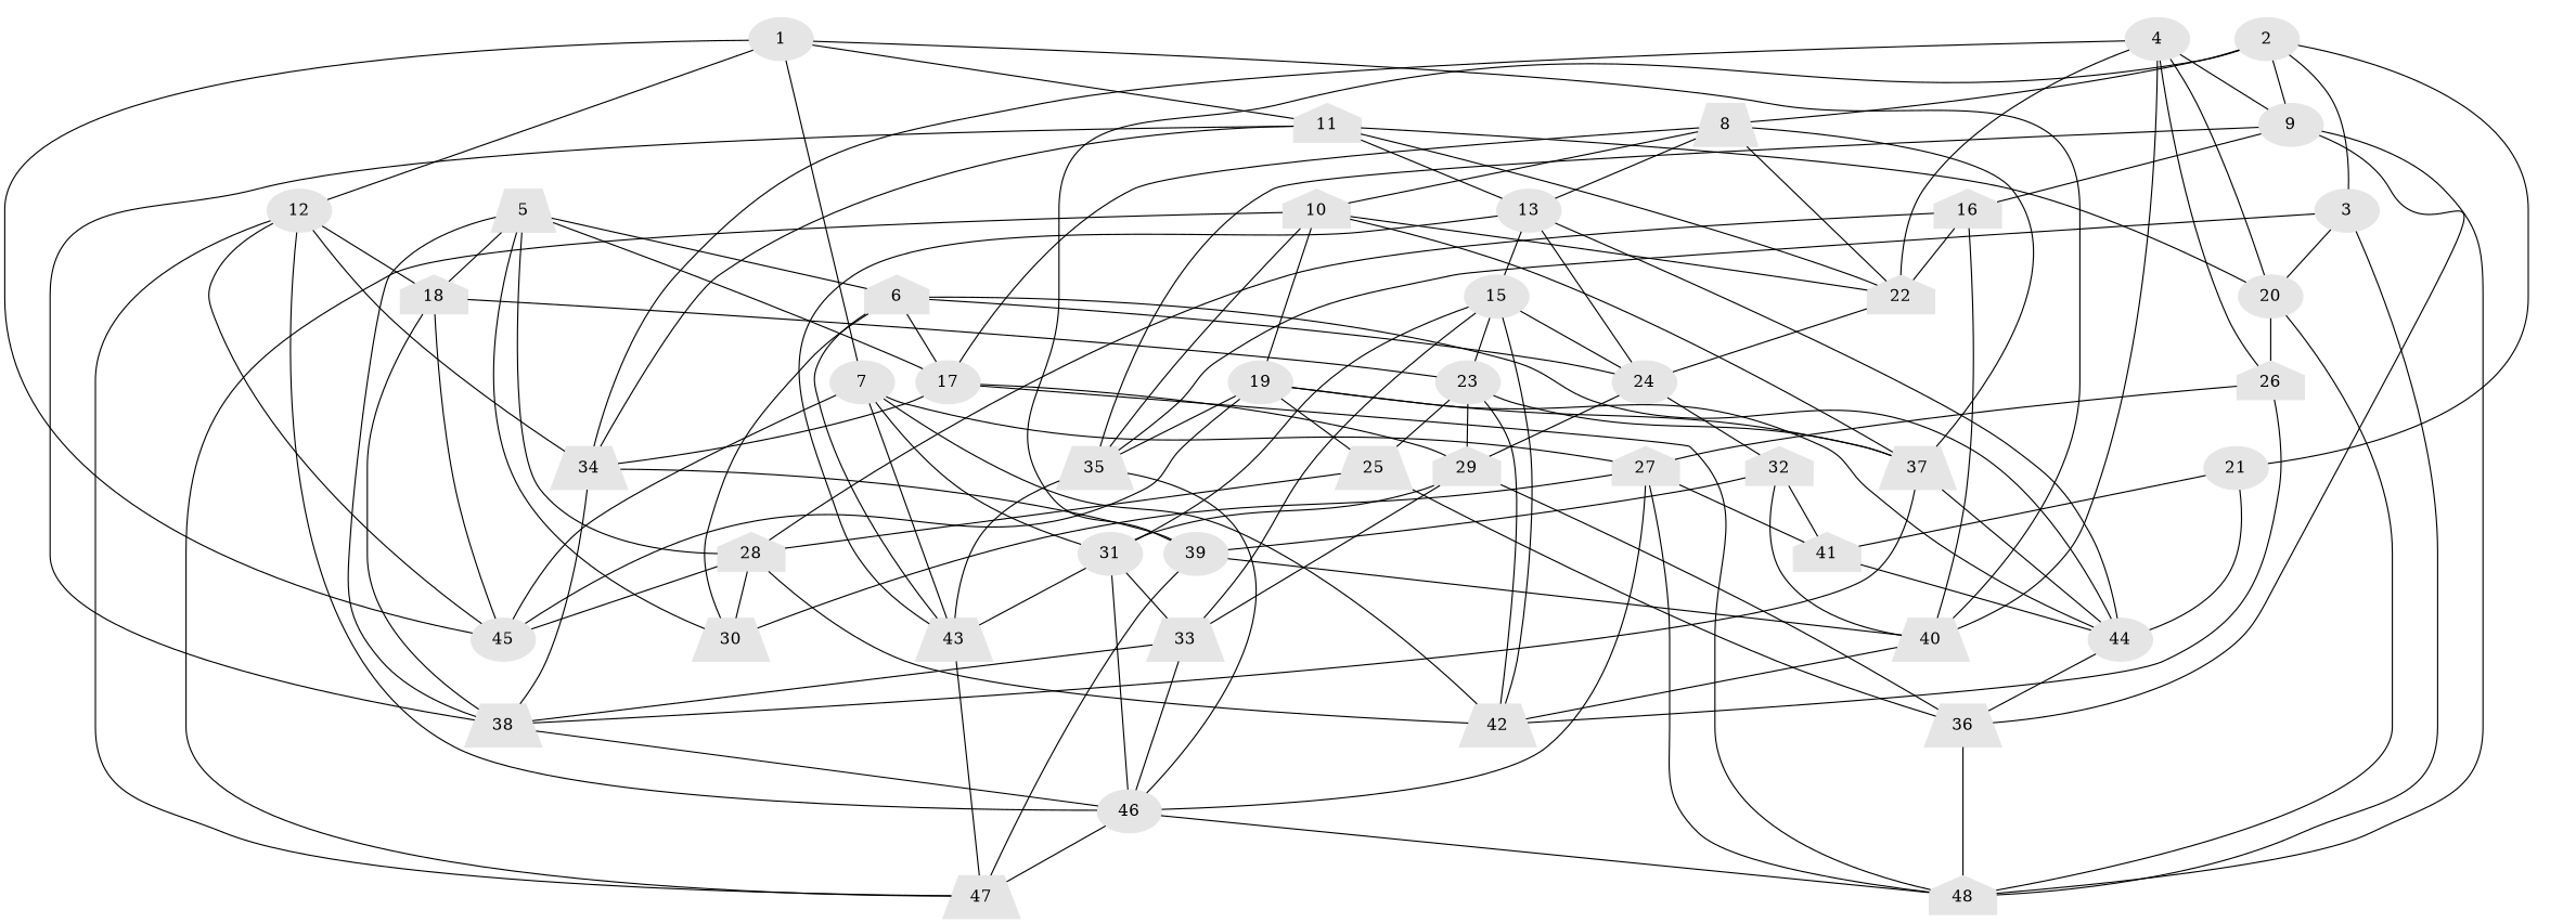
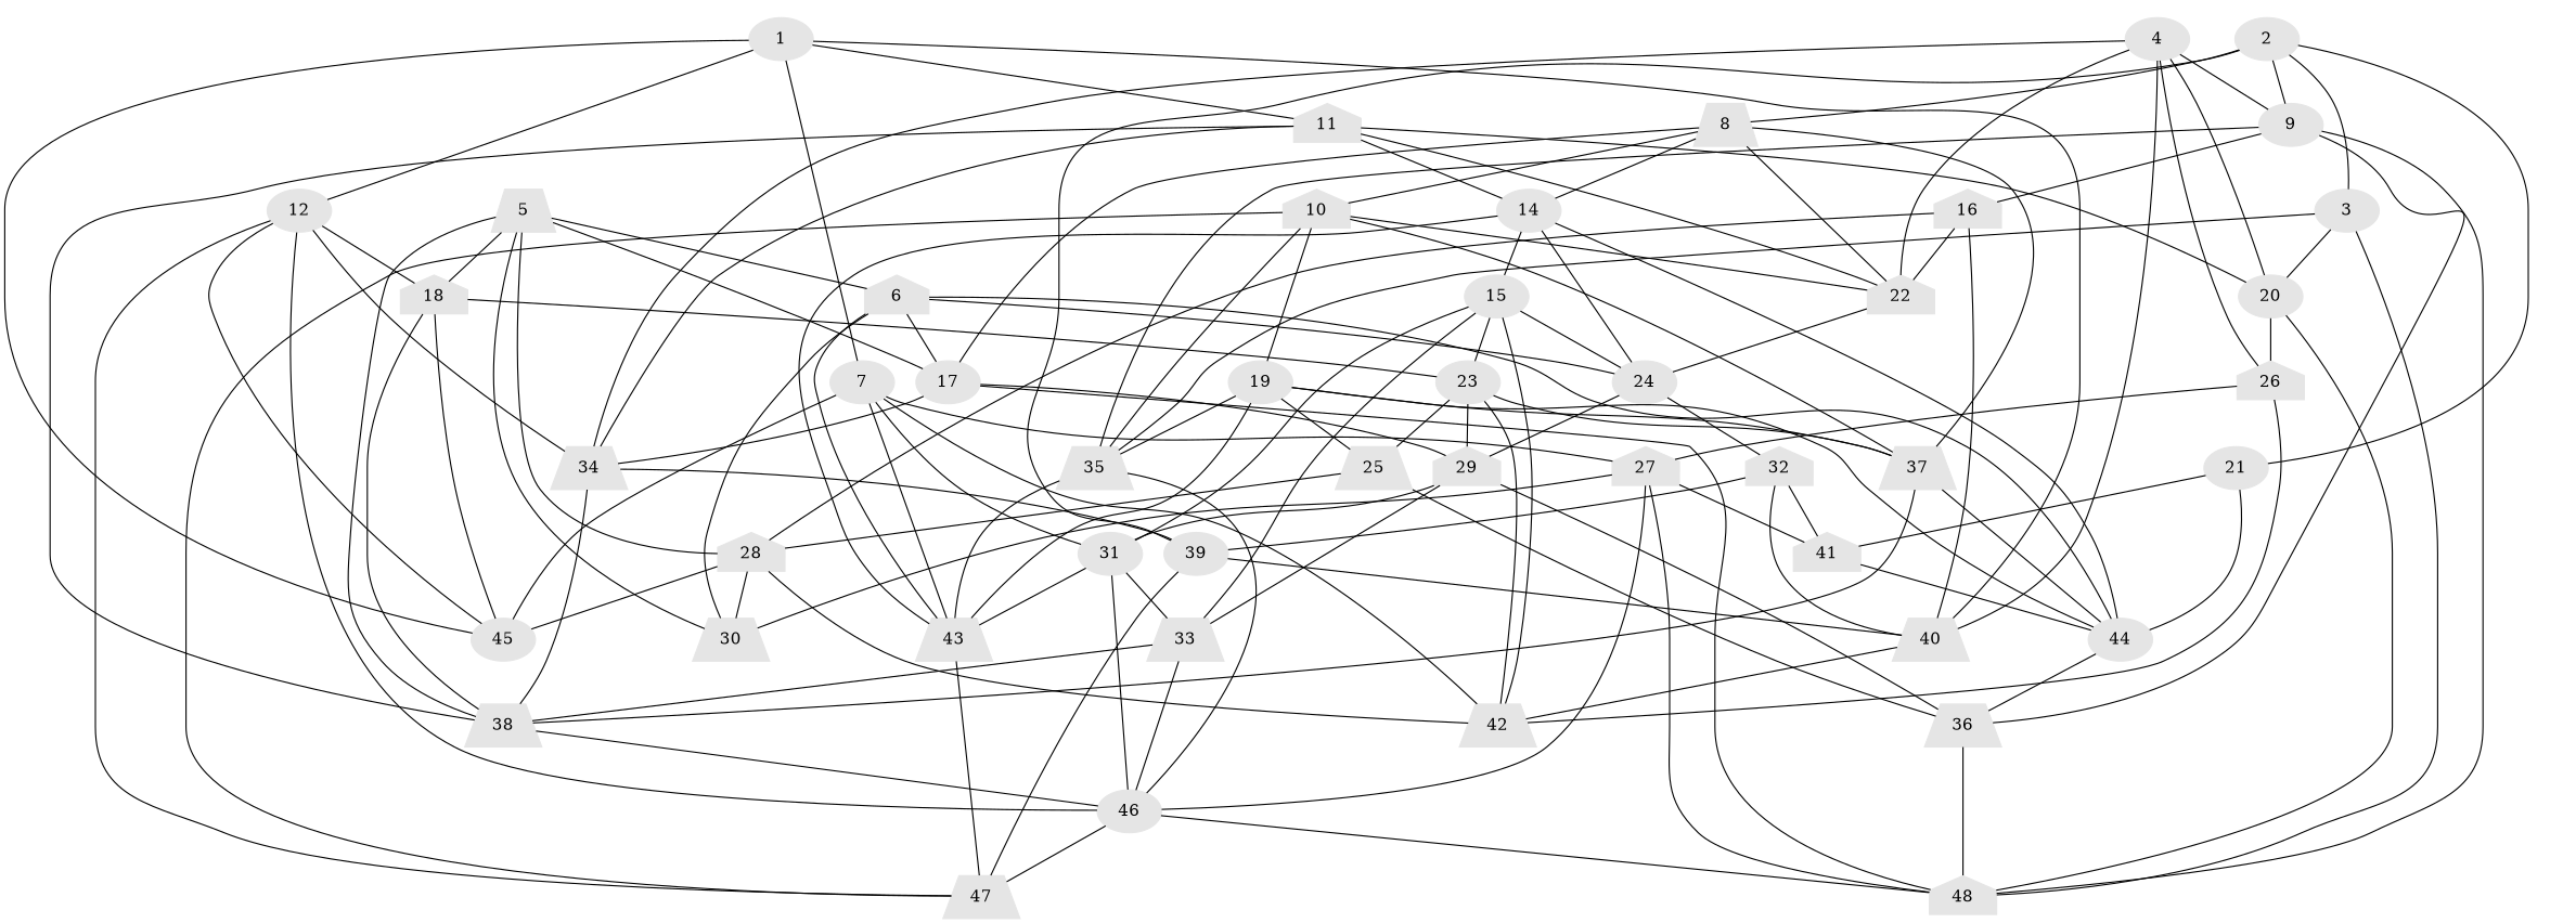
  graph {
    node [color=gray90 shape=ellipse style=filled]
    edge [weight=1.0]
    1
    7
    11 [shape=house]
    12
    40 [shape=trapezium]
    45
    43 [shape=trapezium]
    27 [shape=house]
    31
    42 [shape=trapezium]
    20
    22 [shape=house]
    34 [shape=trapezium]
    38 [shape=trapezium]
-   14 [label=13]
+   14
    18 [shape=house]
    47 [shape=trapezium]
    46
    2
    3
    8 [shape=trapezium]
    9
    21
    39
    35 [shape=trapezium]
    48 [shape=house]
    17
    10 [shape=house]
    37 [shape=trapezium]
    16 [shape=house]
    36 [shape=trapezium]
    44
    41 [shape=house]
    26 [shape=house]
    4
    24
    5 [shape=trapezium]
    6 [shape=house]
    28 [shape=house]
    30 [shape=trapezium]
    29 [shape=house]
    23
    32 [shape=house]
    33 [shape=trapezium]
    19
    15
    25 [shape=trapezium]
    1 -- 7
    1 -- 11
    1 -- 12
    1 -- 40
    1 -- 45
    7 -- 45
    7 -- 43
    7 -- 27
    7 -- 31
    7 -- 42
    11 -- 20
    11 -- 22
    11 -- 34
    11 -- 38
    11 -- 14
    12 -- 45
    12 -- 34
    12 -- 18
    12 -- 47
    12 -- 46
    40 -- 42
    43 -- 47
    27 -- 46
    27 -- 48
    27 -- 41
    27 -- 30
    31 -- 43
    31 -- 46
    31 -- 33
    20 -- 48
    20 -- 26 [weight=2.0]
    22 -- 24
    34 -- 38
    34 -- 39
    38 -- 46
    14 -- 43
    14 -- 44
    14 -- 24
    14 -- 15
    18 -- 45
    18 -- 38 [weight=2.0]
    18 -- 23
    46 -- 47 [weight=2.0]
    46 -- 48
    2 -- 3
    2 -- 8
    2 -- 9
    2 -- 21
    2 -- 39 [weight=2.0]
    3 -- 20
    3 -- 35
    3 -- 48
    8 -- 22
    8 -- 14
    8 -- 17
    8 -- 10
    8 -- 37
    9 -- 35
    9 -- 48
    9 -- 16
    9 -- 36
    21 -- 44
    21 -- 41
    39 -- 40
    39 -- 47
    35 -- 43
    35 -- 46
    17 -- 34
    17 -- 48
    17 -- 29
    10 -- 22
    10 -- 47
    10 -- 35
    10 -- 37
    10 -- 19
    37 -- 38
    37 -- 44
    16 -- 40
    16 -- 22
    16 -- 28
    36 -- 48 [weight=2.0]
    44 -- 36
    41 -- 44
    26 -- 27
    26 -- 42
    4 -- 40
    4 -- 20
    4 -- 22
    4 -- 34
    4 -- 9
    4 -- 26
    24 -- 29
    24 -- 32
    5 -- 38
    5 -- 18
    5 -- 17
    5 -- 6
    5 -- 28
    5 -- 30
    6 -- 43
    6 -- 17
    6 -- 44
    6 -- 24
    6 -- 30
    28 -- 45
    28 -- 42
    28 -- 30
    29 -- 31
    29 -- 36
    29 -- 33
    23 -- 42
    23 -- 37
    23 -- 29
    23 -- 25
    32 -- 40
    32 -- 39
    32 -- 41
    33 -- 38
    33 -- 46 [weight=2.0]
-   19 -- 45
+   19 -- 43
    19 -- 35
    19 -- 37
    19 -- 44
    19 -- 25
    15 -- 31
    15 -- 42
    15 -- 24
    15 -- 23
    15 -- 33
    25 -- 36
    25 -- 28
  }
